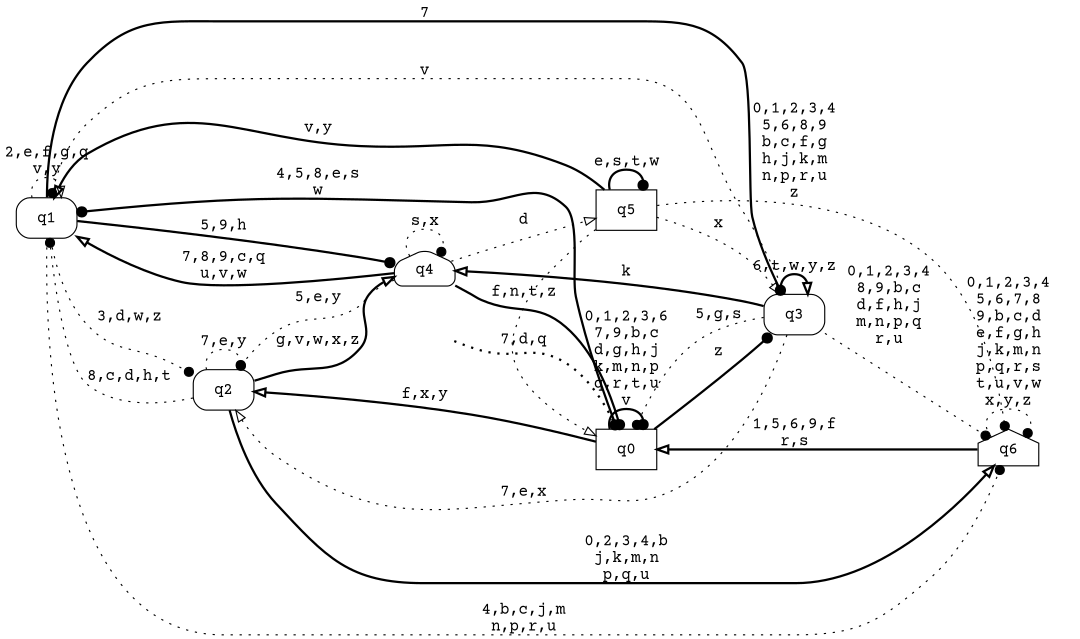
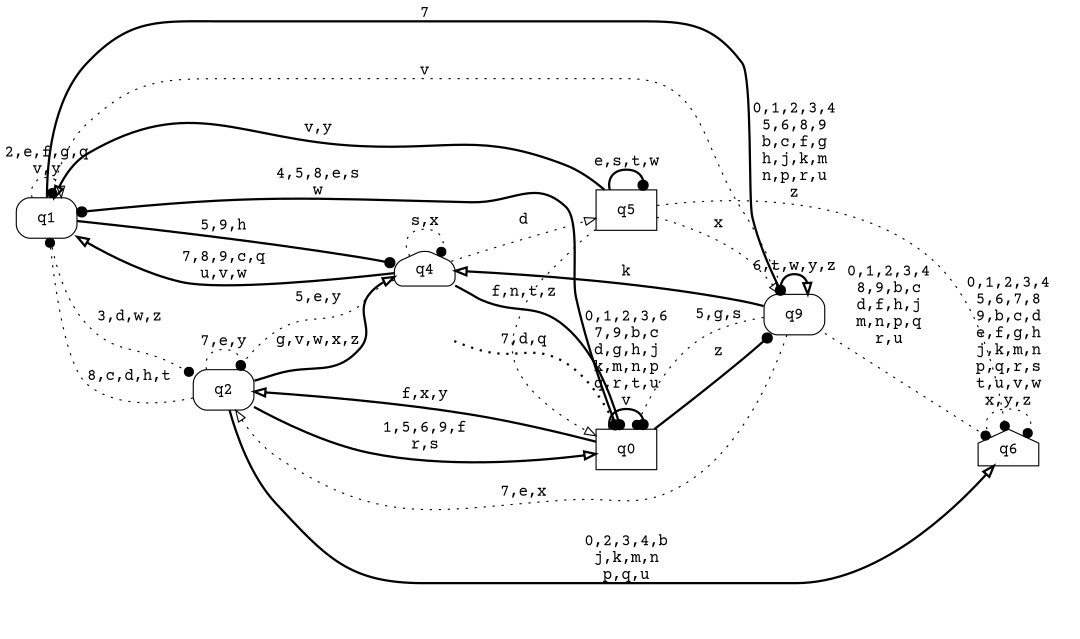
  digraph {
    fontname="Courier Prime"
    rankdir=LR
    node [fontname="Courier Prime" shape=box style="rounded,filled" color=black fillcolor=white]
    edge [arrowhead=dot fontname="Courier Prime" style=dotted]
    __start0 [height=0 shape=none style=invis width=0 color="" fillcolor=""]
    n2 [label=q0 style=filled]
    n3 [label=q1]
    n4 [label=q2]
-   n5 [label=q3]
+   n5 [label=q9]
    n6 [label=q4 shape=house]
    n7 [label=q6 shape=house style=filled]
    n8 [label=q5 style=filled]
    subgraph cluster_1 {
      nodesep=0.15
      ranksep=0.15
      style=invis
      __start0
      n2
    }
    __start0 -> n2 [penwidth=2]
    n2 -> n2 [label="0,1,2,3,6\n7,9,b,c\nd,g,h,j\nk,m,n,p\nq,r,t,u\nv" style=bold]
    n2 -> n3 [label="4,5,8,e,s\nw" style=bold]
    n2 -> n4 [arrowhead=onormal label="f,x,y" style=bold]
    n2 -> n5 [label=z style=bold]
    n3 -> n3 [arrowhead=onormal label="2,e,f,g,q\nv,y"]
    n3 -> n4 [label="3,d,w,z"]
    n3 -> n5 [label=7 style=bold]
    n3 -> n6 [label="5,9,h" style=bold]
-   n3 -> n7 [label="4,b,c,j,m\nn,p,r,u"]
-   n7 -> n2 [arrowhead=onormal label="1,5,6,9,f\nr,s" style=bold]
+   n4 -> n2 [arrowhead=onormal label="1,5,6,9,f\nr,s" style=bold]
    n4 -> n3 [label="8,c,d,h,t"]
    n4 -> n4 [label="7,e,y"]
    n4 -> n6 [arrowhead=onormal label="g,v,w,x,z" style=bold]
    n4 -> n7 [arrowhead=onormal label="0,2,3,4,b\nj,k,m,n\np,q,u" style=bold]
    n5 -> n2 [label="5,g,s"]
    n5 -> n3 [label=v]
    n5 -> n4 [arrowhead=onormal label="7,e,x"]
    n5 -> n5 [arrowhead=onormal label="6,t,w,y,z" style=bold]
    n5 -> n6 [arrowhead=onormal label=k style=bold]
    n5 -> n7 [label="0,1,2,3,4\n8,9,b,c\nd,f,h,j\nm,n,p,q\nr,u"]
    n6 -> n2 [label="f,n,t,z" style=bold]
    n6 -> n3 [arrowhead=onormal label="7,8,9,c,q\nu,v,w" style=bold]
    n6 -> n4 [label="5,e,y"]
    n6 -> n6 [label="s,x"]
    n6 -> n8 [arrowhead=onormal label=d]
    n7 -> n7 [label="0,1,2,3,4\n5,6,7,8\n9,b,c,d\ne,f,g,h\nj,k,m,n\np,q,r,s\nt,u,v,w\nx,y,z"]
    n8 -> n2 [arrowhead=onormal label="7,d,q"]
    n8 -> n3 [arrowhead=onormal label="v,y" style=bold]
    n8 -> n5 [arrowhead=onormal label=x]
    n8 -> n7 [label="0,1,2,3,4\n5,6,8,9\nb,c,f,g\nh,j,k,m\nn,p,r,u\nz"]
    n8 -> n8 [label="e,s,t,w" style=bold]
  }
